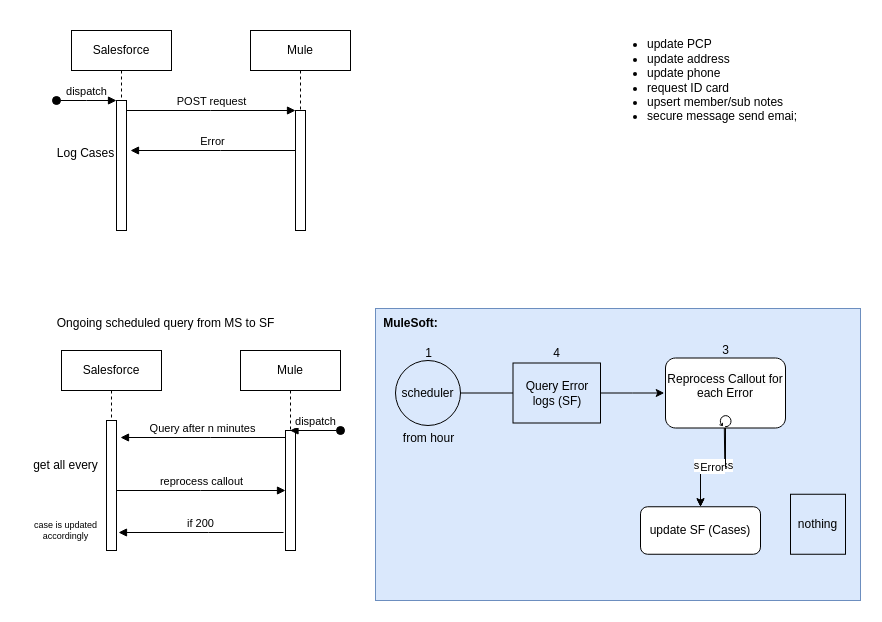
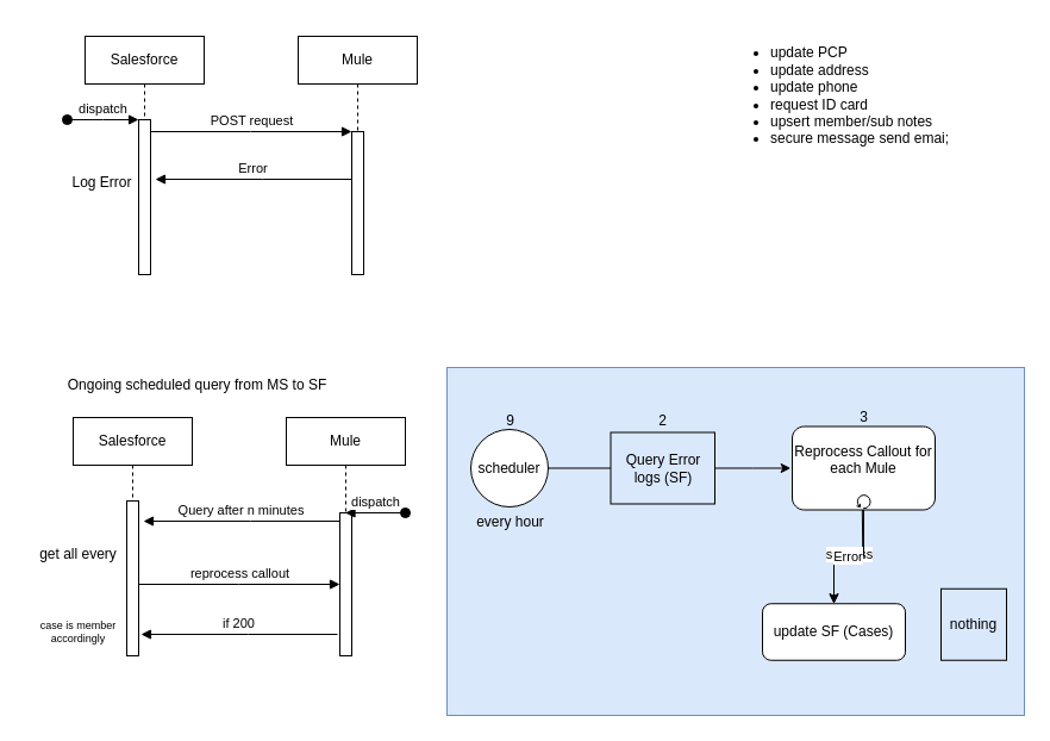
  <mxCell id="0" />
  <mxCell id="1" parent="0" />
  <mxCell id="2" value="" style="rounded=0;whiteSpace=wrap;html=1;fillColor=#dae8fc;strokeColor=#6c8ebf;" vertex="1" parent="1"><mxGeometry x="375" y="308" width="485" height="292" as="geometry" /></mxCell>
  <mxCell id="3" value="Salesforce" style="shape=umlLifeline;perimeter=lifelinePerimeter;whiteSpace=wrap;html=1;container=0;dropTarget=0;collapsible=0;recursiveResize=0;outlineConnect=0;portConstraint=eastwest;newEdgeStyle={&quot;edgeStyle&quot;:&quot;elbowEdgeStyle&quot;,&quot;elbow&quot;:&quot;vertical&quot;,&quot;curved&quot;:0,&quot;rounded&quot;:0};" parent="1" vertex="1"><mxGeometry x="71" y="30" width="100" height="200" as="geometry" /></mxCell>
  <mxCell id="4" value="" style="html=1;points=[];perimeter=orthogonalPerimeter;outlineConnect=0;targetShapes=umlLifeline;portConstraint=eastwest;newEdgeStyle={&quot;edgeStyle&quot;:&quot;elbowEdgeStyle&quot;,&quot;elbow&quot;:&quot;vertical&quot;,&quot;curved&quot;:0,&quot;rounded&quot;:0};" parent="3" vertex="1"><mxGeometry x="45" y="70" width="10" height="130" as="geometry" /></mxCell>
  <mxCell id="5" value="dispatch" style="html=1;verticalAlign=bottom;startArrow=oval;endArrow=block;startSize=8;edgeStyle=elbowEdgeStyle;elbow=vertical;curved=0;rounded=0;" parent="3" target="4" edge="1"><mxGeometry relative="1" as="geometry"><mxPoint x="-15" y="70" as="sourcePoint" /></mxGeometry></mxCell>
  <mxCell id="6" value="Mule" style="shape=umlLifeline;perimeter=lifelinePerimeter;whiteSpace=wrap;html=1;container=0;dropTarget=0;collapsible=0;recursiveResize=0;outlineConnect=0;portConstraint=eastwest;newEdgeStyle={&quot;edgeStyle&quot;:&quot;elbowEdgeStyle&quot;,&quot;elbow&quot;:&quot;vertical&quot;,&quot;curved&quot;:0,&quot;rounded&quot;:0};" parent="1" vertex="1"><mxGeometry x="250" y="30" width="100" height="200" as="geometry" /></mxCell>
  <mxCell id="7" value="" style="html=1;points=[];perimeter=orthogonalPerimeter;outlineConnect=0;targetShapes=umlLifeline;portConstraint=eastwest;newEdgeStyle={&quot;edgeStyle&quot;:&quot;elbowEdgeStyle&quot;,&quot;elbow&quot;:&quot;vertical&quot;,&quot;curved&quot;:0,&quot;rounded&quot;:0};" parent="6" vertex="1"><mxGeometry x="45" y="80" width="10" height="120" as="geometry" /></mxCell>
  <mxCell id="8" value="POST request" style="html=1;verticalAlign=bottom;endArrow=block;edgeStyle=elbowEdgeStyle;elbow=vertical;curved=0;rounded=0;" parent="1" source="4" target="7" edge="1"><mxGeometry relative="1" as="geometry"><mxPoint x="225" y="120" as="sourcePoint" /><Array as="points"><mxPoint x="210" y="110" /></Array></mxGeometry></mxCell>
  <mxCell id="9" value="Error" style="html=1;verticalAlign=bottom;endArrow=block;edgeStyle=elbowEdgeStyle;elbow=vertical;curved=0;rounded=0;" parent="1" source="7" edge="1"><mxGeometry relative="1" as="geometry"><mxPoint x="205" y="150" as="sourcePoint" /><Array as="points"><mxPoint x="220" y="150" /></Array><mxPoint x="130" y="150" as="targetPoint" /></mxGeometry></mxCell>
  <mxCell id="10" value="&lt;ul&gt;&lt;li&gt;update PCP&lt;/li&gt;&lt;li&gt;update address&lt;/li&gt;&lt;li&gt;update phone&lt;/li&gt;&lt;li&gt;request ID card&lt;/li&gt;&lt;li&gt;upsert member/sub notes&lt;/li&gt;&lt;li&gt;secure message send emai;&lt;/li&gt;&lt;/ul&gt;" style="text;html=1;align=left;verticalAlign=middle;resizable=0;points=[];autosize=1;strokeColor=none;fillColor=none;" vertex="1" parent="1"><mxGeometry x="605" y="20" width="210" height="120" as="geometry" /></mxCell>
- <mxCell id="11" value="Log Cases" style="text;html=1;align=center;verticalAlign=middle;resizable=0;points=[];autosize=1;strokeColor=none;fillColor=none;" vertex="1" parent="1"><mxGeometry x="50" y="138" width="70" height="30" as="geometry" /></mxCell>
+ <mxCell id="11" value="Log Error" style="text;html=1;align=center;verticalAlign=middle;resizable=0;points=[];autosize=1;strokeColor=none;fillColor=none;" vertex="1" parent="1"><mxGeometry x="50" y="138" width="70" height="30" as="geometry" /></mxCell>
  <mxCell id="12" value="Salesforce" style="shape=umlLifeline;perimeter=lifelinePerimeter;whiteSpace=wrap;html=1;container=0;dropTarget=0;collapsible=0;recursiveResize=0;outlineConnect=0;portConstraint=eastwest;newEdgeStyle={&quot;edgeStyle&quot;:&quot;elbowEdgeStyle&quot;,&quot;elbow&quot;:&quot;vertical&quot;,&quot;curved&quot;:0,&quot;rounded&quot;:0};" vertex="1" parent="1"><mxGeometry x="61" y="350" width="100" height="200" as="geometry" /></mxCell>
  <mxCell id="13" value="" style="html=1;points=[];perimeter=orthogonalPerimeter;outlineConnect=0;targetShapes=umlLifeline;portConstraint=eastwest;newEdgeStyle={&quot;edgeStyle&quot;:&quot;elbowEdgeStyle&quot;,&quot;elbow&quot;:&quot;vertical&quot;,&quot;curved&quot;:0,&quot;rounded&quot;:0};" vertex="1" parent="12"><mxGeometry x="45" y="70" width="10" height="130" as="geometry" /></mxCell>
  <mxCell id="14" value="Mule" style="shape=umlLifeline;perimeter=lifelinePerimeter;whiteSpace=wrap;html=1;container=0;dropTarget=0;collapsible=0;recursiveResize=0;outlineConnect=0;portConstraint=eastwest;newEdgeStyle={&quot;edgeStyle&quot;:&quot;elbowEdgeStyle&quot;,&quot;elbow&quot;:&quot;vertical&quot;,&quot;curved&quot;:0,&quot;rounded&quot;:0};" vertex="1" parent="1"><mxGeometry x="240" y="350" width="100" height="200" as="geometry" /></mxCell>
  <mxCell id="15" value="" style="html=1;points=[];perimeter=orthogonalPerimeter;outlineConnect=0;targetShapes=umlLifeline;portConstraint=eastwest;newEdgeStyle={&quot;edgeStyle&quot;:&quot;elbowEdgeStyle&quot;,&quot;elbow&quot;:&quot;vertical&quot;,&quot;curved&quot;:0,&quot;rounded&quot;:0};" vertex="1" parent="14"><mxGeometry x="45" y="80" width="10" height="120" as="geometry" /></mxCell>
  <mxCell id="16" value="reprocess callout" style="html=1;verticalAlign=bottom;endArrow=block;edgeStyle=elbowEdgeStyle;elbow=vertical;curved=0;rounded=0;" edge="1" parent="1"><mxGeometry relative="1" as="geometry"><mxPoint x="116" y="490" as="sourcePoint" /><Array as="points"><mxPoint x="200" y="490" /></Array><mxPoint x="285" y="490" as="targetPoint" /></mxGeometry></mxCell>
  <mxCell id="17" value="Query after n minutes" style="html=1;verticalAlign=bottom;endArrow=block;edgeStyle=elbowEdgeStyle;elbow=vertical;curved=0;rounded=0;" edge="1" parent="1"><mxGeometry relative="1" as="geometry"><mxPoint x="285" y="437" as="sourcePoint" /><Array as="points"><mxPoint x="210" y="437" /></Array><mxPoint x="120" y="437" as="targetPoint" /></mxGeometry></mxCell>
  <mxCell id="18" value="get all every" style="text;html=1;align=center;verticalAlign=middle;resizable=0;points=[];autosize=1;strokeColor=none;fillColor=none;" vertex="1" parent="1"><mxGeometry x="20" y="450" width="90" height="30" as="geometry" /></mxCell>
  <mxCell id="19" value="dispatch" style="html=1;verticalAlign=bottom;startArrow=oval;endArrow=block;startSize=8;edgeStyle=elbowEdgeStyle;elbow=vertical;curved=0;rounded=0;" edge="1" parent="1" target="14"><mxGeometry relative="1" as="geometry"><mxPoint x="340" y="430" as="sourcePoint" /><mxPoint x="400" y="430" as="targetPoint" /></mxGeometry></mxCell>
  <mxCell id="20" value="if 200" style="html=1;verticalAlign=bottom;endArrow=block;edgeStyle=elbowEdgeStyle;elbow=vertical;curved=0;rounded=0;" edge="1" parent="1"><mxGeometry relative="1" as="geometry"><mxPoint x="283" y="532" as="sourcePoint" /><Array as="points"><mxPoint x="208" y="532" /></Array><mxPoint x="118" y="532" as="targetPoint" /></mxGeometry></mxCell>
- <mxCell id="21" value="case is updated&lt;div style=&quot;font-size: 9px;&quot;&gt;accordingly&lt;/div&gt;" style="text;html=1;align=center;verticalAlign=middle;resizable=0;points=[];autosize=1;strokeColor=none;fillColor=none;fontSize=9;" vertex="1" parent="1"><mxGeometry x="20" y="510" width="90" height="40" as="geometry" /></mxCell>
+ <mxCell id="21" value="case is member&lt;div style=&quot;font-size: 9px;&quot;&gt;accordingly&lt;/div&gt;" style="text;html=1;align=center;verticalAlign=middle;resizable=0;points=[];autosize=1;strokeColor=none;fillColor=none;fontSize=9;" vertex="1" parent="1"><mxGeometry x="20" y="510" width="90" height="40" as="geometry" /></mxCell>
  <mxCell id="22" value="Ongoing scheduled query from MS to SF" style="text;html=1;align=center;verticalAlign=middle;resizable=0;points=[];autosize=1;strokeColor=none;fillColor=none;" vertex="1" parent="1"><mxGeometry x="45" y="308" width="240" height="30" as="geometry" /></mxCell>
  <mxCell id="23" value="" style="edgeStyle=orthogonalEdgeStyle;rounded=0;orthogonalLoop=1;jettySize=auto;html=1;endArrow=none;" edge="1" parent="1" source="24" target="26"><mxGeometry relative="1" as="geometry" /></mxCell>
- <mxCell id="24" value="scheduler" style="ellipse;whiteSpace=wrap;html=1;aspect=fixed;fillColor=#dae8fc;" vertex="1" parent="1"><mxGeometry x="395" y="360" width="65" height="65" as="geometry" /></mxCell>
+ <mxCell id="24" value="scheduler" style="ellipse;whiteSpace=wrap;html=1;aspect=fixed;" vertex="1" parent="1"><mxGeometry x="395" y="360" width="65" height="65" as="geometry" /></mxCell>
  <mxCell id="25" value="" style="edgeStyle=orthogonalEdgeStyle;rounded=0;orthogonalLoop=1;jettySize=auto;html=1;" edge="1" parent="1" source="26"><mxGeometry relative="1" as="geometry"><mxPoint x="663.75" y="392.5" as="targetPoint" /></mxGeometry></mxCell>
  <mxCell id="26" value="Query Error logs (SF)" style="whiteSpace=wrap;html=1;fillColor=#dae8fc;" vertex="1" parent="1"><mxGeometry x="512.5" y="362.5" width="87.5" height="60" as="geometry" /></mxCell>
  <mxCell id="27" value="success" style="edgeStyle=orthogonalEdgeStyle;rounded=0;orthogonalLoop=1;jettySize=auto;html=1;" edge="1" parent="1" target="29"><mxGeometry relative="1" as="geometry"><mxPoint x="723.75" y="422.5" as="sourcePoint" /></mxGeometry></mxCell>
- <mxCell id="28" value="MuleSoft:" style="text;html=1;align=center;verticalAlign=middle;resizable=0;points=[];autosize=1;strokeColor=none;fillColor=none;fontStyle=1" vertex="1" parent="1"><mxGeometry x="375" y="308" width="70" height="30" as="geometry" /></mxCell>
  <mxCell id="29" value="update SF (Cases)" style="whiteSpace=wrap;html=1;rounded=1;" vertex="1" parent="1"><mxGeometry x="640" y="506.25" width="120" height="47.5" as="geometry" /></mxCell>
  <mxCell id="30" value="Error" style="edgeStyle=orthogonalEdgeStyle;rounded=0;orthogonalLoop=1;jettySize=auto;html=1;" edge="1" parent="1" source="31" target="29"><mxGeometry relative="1" as="geometry" /></mxCell>
- <mxCell id="31" value="&#10;&lt;span style=&quot;color: rgb(0, 0, 0); font-family: Helvetica; font-size: 12px; font-style: normal; font-variant-ligatures: normal; font-variant-caps: normal; font-weight: 400; letter-spacing: normal; orphans: 2; text-align: center; text-indent: 0px; text-transform: none; widows: 2; word-spacing: 0px; -webkit-text-stroke-width: 0px; white-space: normal; background-color: rgb(251, 251, 251); text-decoration-thickness: initial; text-decoration-style: initial; text-decoration-color: initial; display: inline !important; float: none;&quot;&gt;Reprocess Callout for each Error&lt;/span&gt;&#10;&#10;" style="points=[[0.25,0,0],[0.5,0,0],[0.75,0,0],[1,0.25,0],[1,0.5,0],[1,0.75,0],[0.75,1,0],[0.5,1,0],[0.25,1,0],[0,0.75,0],[0,0.5,0],[0,0.25,0]];shape=mxgraph.bpmn.task;whiteSpace=wrap;rectStyle=rounded;size=10;html=1;container=1;expand=0;collapsible=0;taskMarker=abstract;isLoopStandard=1;" vertex="1" parent="1"><mxGeometry x="665" y="357.5" width="120" height="70" as="geometry" /></mxCell>
+ <mxCell id="31" value="&#10;&lt;span style=&quot;color: rgb(0, 0, 0); font-family: Helvetica; font-size: 12px; font-style: normal; font-variant-ligatures: normal; font-variant-caps: normal; font-weight: 400; letter-spacing: normal; orphans: 2; text-align: center; text-indent: 0px; text-transform: none; widows: 2; word-spacing: 0px; -webkit-text-stroke-width: 0px; white-space: normal; background-color: rgb(251, 251, 251); text-decoration-thickness: initial; text-decoration-style: initial; text-decoration-color: initial; display: inline !important; float: none;&quot;&gt;Reprocess Callout for each Mule&lt;/span&gt;&#10;&#10;" style="points=[[0.25,0,0],[0.5,0,0],[0.75,0,0],[1,0.25,0],[1,0.5,0],[1,0.75,0],[0.75,1,0],[0.5,1,0],[0.25,1,0],[0,0.75,0],[0,0.5,0],[0,0.25,0]];shape=mxgraph.bpmn.task;whiteSpace=wrap;rectStyle=rounded;size=10;html=1;container=1;expand=0;collapsible=0;taskMarker=abstract;isLoopStandard=1;" vertex="1" parent="1"><mxGeometry x="665" y="357.5" width="120" height="70" as="geometry" /></mxCell>
  <mxCell id="32" value="nothing" style="whiteSpace=wrap;html=1;fillColor=#dae8fc;" vertex="1" parent="1"><mxGeometry x="790" y="493.75" width="55" height="60" as="geometry" /></mxCell>
- <mxCell id="33" value="from hour" style="text;html=1;align=center;verticalAlign=middle;resizable=0;points=[];autosize=1;strokeColor=none;fillColor=none;" vertex="1" parent="1"><mxGeometry x="387.5" y="422.5" width="80" height="30" as="geometry" /></mxCell>
- <mxCell id="34" value="1" style="text;html=1;align=center;verticalAlign=middle;resizable=0;points=[];autosize=1;strokeColor=none;fillColor=none;" vertex="1" parent="1"><mxGeometry x="412.5" y="338" width="30" height="30" as="geometry" /></mxCell>
- <mxCell id="35" value="4" style="text;html=1;align=center;verticalAlign=middle;resizable=0;points=[];autosize=1;strokeColor=none;fillColor=none;" vertex="1" parent="1"><mxGeometry x="541.25" y="338" width="30" height="30" as="geometry" /></mxCell>
+ <mxCell id="33" value="every hour" style="text;html=1;align=center;verticalAlign=middle;resizable=0;points=[];autosize=1;strokeColor=none;fillColor=none;" vertex="1" parent="1"><mxGeometry x="387.5" y="422.5" width="80" height="30" as="geometry" /></mxCell>
+ <mxCell id="34" value="9" style="text;html=1;align=center;verticalAlign=middle;resizable=0;points=[];autosize=1;strokeColor=none;fillColor=none;" vertex="1" parent="1"><mxGeometry x="412.5" y="338" width="30" height="30" as="geometry" /></mxCell>
+ <mxCell id="35" value="2" style="text;html=1;align=center;verticalAlign=middle;resizable=0;points=[];autosize=1;strokeColor=none;fillColor=none;" vertex="1" parent="1"><mxGeometry x="541.25" y="338" width="30" height="30" as="geometry" /></mxCell>
  <mxCell id="36" value="3" style="text;html=1;align=center;verticalAlign=middle;resizable=0;points=[];autosize=1;strokeColor=none;fillColor=none;" vertex="1" parent="1"><mxGeometry x="710" y="334.5" width="30" height="30" as="geometry" /></mxCell>
